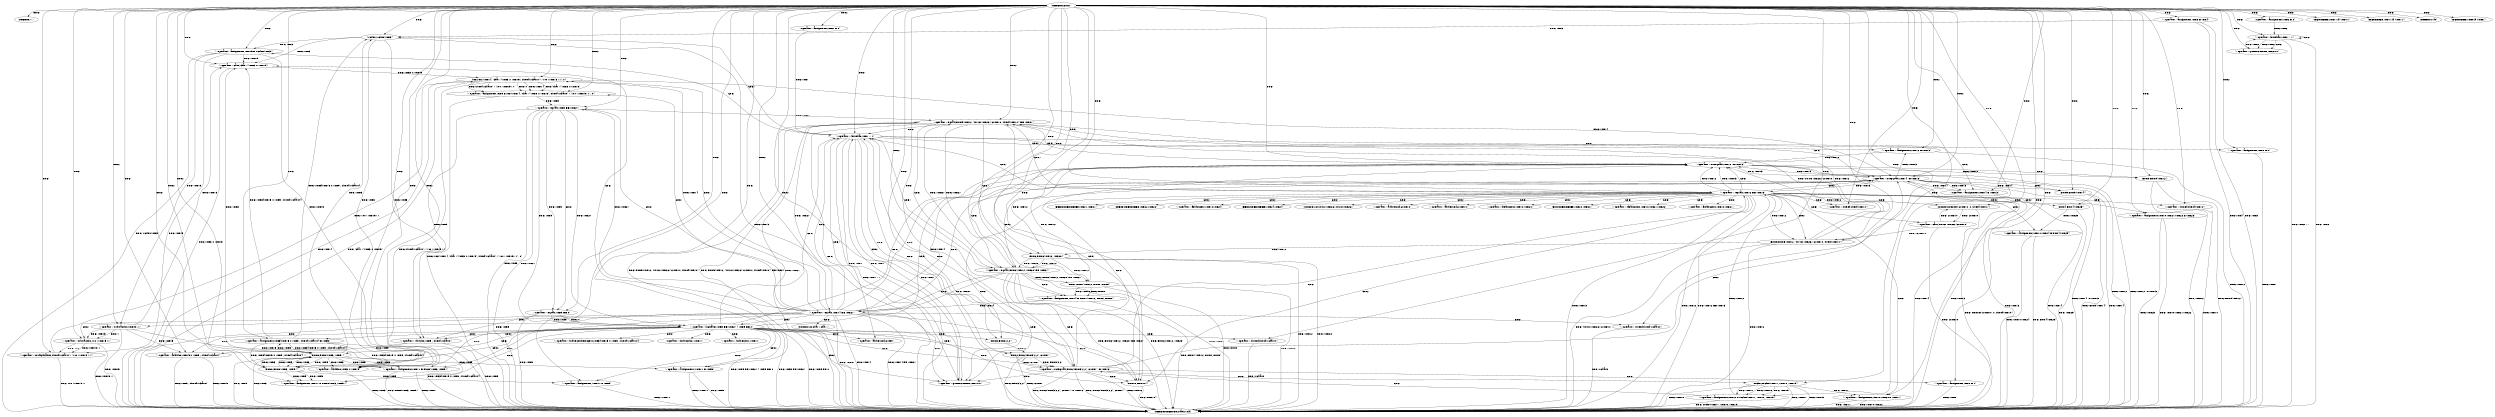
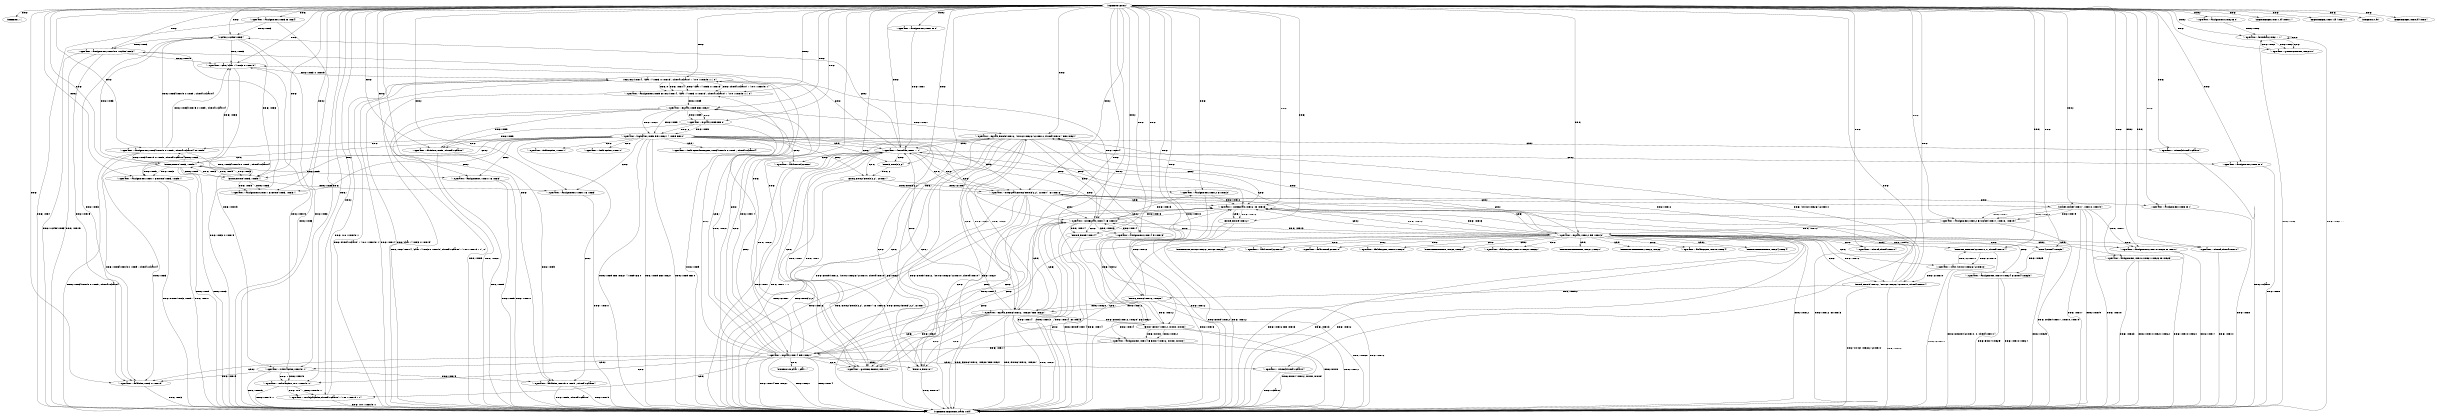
  digraph {
    n1 [label="(METHOD,FUN1)"]
    n2 [label="(LITERAL,\"\",)"]
    n3 [label="(<operator>.assignment,VAR3 = VAR4)"]
    n4 [label="(<operator>.assignment,VAR1 = 0)"]
    n5 [label="(<operator>.lessThan,VAR1 < 1)"]
    n6 [label="(<operator>.postIncrement,VAR1++)"]
    n7 [label="(<operator>.assignment,VAR8 = 0)"]
    n8 [label="(<operator>.assignment,VAR12 = VAR13)"]
    n9 [label="(<operator>.assignment,VAR14 = VAR13)"]
    n10 [label="(<operator>.assignment,VAR15 = wcslen(VAR3))"]
    n11 [label="(wcslen,wcslen(VAR3))"]
    n12 [label="(<operator>.notEquals,FUN2(FUN3(2,2), &VAR7) != VAR16)"]
    n13 [label="(FUN3,FUN3(2,2))"]
    n14 [label="(<operator>.assignment,VAR8 = 1)"]
    n15 [label="(<operator>.assignment,VAR12 = socket(VAR17, VAR18, VAR19))"]
    n16 [label="(socket,socket(VAR17, VAR18, VAR19))"]
    n17 [label="(<operator>.equals,VAR12 == VAR13)"]
    n18 [label="(memset,memset(&VAR10, 0, sizeof(VAR10)))"]
    n19 [label="(<operator>.sizeOf,sizeof(VAR10))"]
    n20 [label="(<operator>.assignment,VAR10.VAR20 = VAR17)"]
    n21 [label="(<operator>.assignment,VAR10.VAR21.VAR22 = VAR23)"]
    n22 [label="(FUN4,FUN4(VAR25))"]
    n23 [label="(<operator>.equals,FUN5(VAR12, (struct VAR26*)&VAR10, sizeof(VAR10)) == VAR27)"]
    n24 [label="(FUN5,FUN5(VAR12, (struct VAR26*)&VAR10, sizeof(VAR10)))"]
    n25 [label="(<operator>.sizeOf,sizeof(VAR10))"]
    n26 [label="(<operator>.equals,FUN6(VAR12, VAR28) == VAR27)"]
    n27 [label="(FUN6,FUN6(VAR12, VAR28))"]
    n28 [label="(<operator>.assignment,VAR14 = FUN7(VAR12, NULL, NULL))"]
    n29 [label="(FUN7,FUN7(VAR12, NULL, NULL))"]
    n30 [label="(<operator>.equals,VAR14 == VAR27)"]
    n31 [label="(<operator>.assignment,VAR9 = recv(VAR14, (char *)(VAR3 + VAR15), sizeof(wchar_t) * (100 - VAR15 - 1), 0))"]
    n32 [label="(recv,recv(VAR14, (char *)(VAR3 + VAR15), sizeof(wchar_t) * (100 - VAR15 - 1), 0))"]
    n33 [label="(<operator>.cast,(char *)(VAR3 + VAR15))"]
    n34 [label="(<operator>.addition,VAR3 + VAR15)"]
    n35 [label="(<operator>.multiplication,sizeof(wchar_t) * (100 - VAR15 - 1))"]
    n36 [label="(<operator>.sizeOf,sizeof(wchar_t))"]
    n37 [label="(<operator>.subtraction,100 - VAR15 - 1)"]
    n38 [label="(<operator>.subtraction,VAR15 - 1)"]
    n39 [label="(<operator>.equals,VAR9 == VAR27)"]
    n40 [label="(<operator>.equals,VAR9 == 0)"]
    n41 [label="(<operator>.assignment,VAR3[VAR15 + VAR9 / sizeof(wchar_t)] = VAR5)"]
    n42 [label="(<operator>.addition,VAR15 + VAR9 / sizeof(wchar_t))"]
    n43 [label="(<operator>.division,VAR9 / sizeof(wchar_t))"]
    n44 [label="(<operator>.sizeOf,sizeof(wchar_t))"]
    n45 [label="(<operator>.assignment,VAR11 = FUN8(VAR3, VAR5''))"]
    n46 [label="(FUN8,FUN8(VAR3, VAR5''))"]
    n47 [label="(IDENTIFIER,VAR11,if (VAR11))"]
    n48 [label="(<operator>.assignment,*VAR11 = VAR5)"]
    n49 [label="(<operator>.assignment,VAR11 = FUN8(VAR3, VAR5''))"]
    n50 [label="(FUN8,FUN8(VAR3, VAR5''))"]
    n51 [label="(IDENTIFIER,VAR11,if (VAR11))"]
    n52 [label="(<operator>.assignment,*VAR11 = VAR5)"]
    n53 [label="(LITERAL,0,do)"]
    n54 [label="(<operator>.notEquals,VAR12 != VAR13)"]
    n55 [label="(FUN9,FUN9(VAR12))"]
    n56 [label="(<operator>.notEquals,VAR14 != VAR13)"]
    n57 [label="(FUN9,FUN9(VAR14))"]
    n58 [label="(IDENTIFIER,VAR8,if (VAR8))"]
    n59 [label="(FUN10,FUN10())"]
    n60 [label="(<operator>.assignment,VAR2 = 0)"]
    n61 [label="(<operator>.lessThan,VAR2 < 1)"]
    n62 [label="(<operator>.postIncrement,VAR2++)"]
    n63 [label="(METHOD_RETURN,static void)"]
    n64 [label="(FUN2,FUN2(FUN3(2,2), &VAR7))"]
    n65 [label="(<operator>.addressOf,&VAR7)"]
    n66 [label="(<operator>.assignment,VAR10.VAR24 = FUN4(VAR25))"]
    n67 [label="(<operator>.cast,(struct VAR26*)&VAR10)"]
    n68 [label="(<operator>.addressOf,&VAR10)"]
    n69 [label="(<operator>.fieldAccess,VAR10.VAR20)"]
    n70 [label="(FUN_IDENTIFIER,VAR20,VAR20)"]
    n71 [label="(<operator>.fieldAccess,VAR10.VAR21.VAR22)"]
-   n72 [label="(<operator>.fieldAccess,VAR10.VAR21)"]
    n73 [label="(FIELD_IDENTIFIER,VAR21,VAR21)"]
    n74 [label="(FIELD_IDENTIFIER,VAR22,VAR22)"]
    n75 [label="(<operator>.fieldAccess,VAR10.VAR24)"]
    n76 [label="(FIELD_IDENTIFIER,VAR24,VAR24)"]
    n77 [label="(UNKNOWN,struct VAR26*,struct VAR26*)"]
    n78 [label="(<operator>.addressOf,&VAR10)"]
    n79 [label="(<operator>.logicalOr,VAR9 == VAR27 || VAR9 == 0)"]
    n80 [label="(UNKNOWN,char *,char *)"]
    n81 [label="(<operator>.indirectIndexAccess,VAR3[VAR15 + VAR9 / sizeof(wchar_t)])"]
    n82 [label="(<operator>.indirection,*VAR11)"]
    n83 [label="(<operator>.indirection,*VAR11)"]
    n1 -> n2 [label="DDG: "]
    n1 -> n3 [label="DDG: "]
    n1 -> n4 [label="DDG: "]
    n1 -> n5 [label="DDG: "]
    n1 -> n6 [label="DDG: "]
    n1 -> n7 [label="DDG: "]
    n1 -> n8 [label="DDG: "]
    n1 -> n9 [label="DDG: "]
    n1 -> n10 [label="DDG: "]
    n1 -> n11 [label="DDG: "]
    n1 -> n12 [label="DDG: "]
    n1 -> n13 [label="DDG: "]
    n1 -> n14 [label="DDG: "]
    n1 -> n15 [label="DDG: "]
    n1 -> n16 [label="DDG: "]
    n1 -> n17 [label="DDG: "]
    n1 -> n18 [label="DDG: "]
    n1 -> n19 [label="DDG: "]
    n1 -> n20 [label="DDG: "]
    n1 -> n21 [label="DDG: "]
    n1 -> n22 [label="DDG: "]
    n1 -> n23 [label="DDG: "]
    n1 -> n24 [label="DDG: "]
    n1 -> n25 [label="DDG: "]
    n1 -> n26 [label="DDG: "]
    n1 -> n27 [label="DDG: "]
    n1 -> n28 [label="DDG: "]
    n1 -> n29 [label="DDG: "]
    n1 -> n30 [label="DDG: "]
    n1 -> n31 [label="DDG: "]
    n1 -> n32 [label="DDG: "]
    n1 -> n33 [label="DDG: "]
    n1 -> n34 [label="DDG: "]
    n1 -> n35 [label="DDG: "]
    n1 -> n36 [label="DDG: "]
    n1 -> n37 [label="DDG: "]
    n1 -> n38 [label="DDG: "]
    n1 -> n39 [label="DDG: "]
    n1 -> n40 [label="DDG: "]
    n1 -> n41 [label="DDG: "]
    n1 -> n42 [label="DDG: "]
    n1 -> n43 [label="DDG: "]
    n1 -> n44 [label="DDG: "]
    n1 -> n45 [label="DDG: "]
    n1 -> n46 [label="DDG: "]
    n1 -> n47 [label="DDG: "]
    n1 -> n48 [label="DDG: "]
    n1 -> n49 [label="DDG: "]
    n1 -> n50 [label="DDG: "]
    n1 -> n51 [label="DDG: "]
    n1 -> n52 [label="DDG: "]
    n1 -> n53 [label="DDG: "]
    n1 -> n54 [label="DDG: "]
    n1 -> n55 [label="DDG: "]
    n1 -> n56 [label="DDG: "]
    n1 -> n57 [label="DDG: "]
    n1 -> n58 [label="DDG: "]
    n1 -> n59 [label="DDG: "]
    n1 -> n60 [label="DDG: "]
    n1 -> n61 [label="DDG: "]
    n1 -> n62 [label="DDG: "]
    n3 -> n11 [label="DDG: VAR3"]
    n3 -> n63 [label="DDG: VAR4"]
    n3 -> n63 [label="DDG: VAR3"]
    n4 -> n5 [label="DDG: VAR1"]
    n5 -> n6 [label="DDG: VAR1"]
    n5 -> n7 [label="CDG: "]
    n5 -> n8 [label="CDG: "]
    n5 -> n9 [label="CDG: "]
    n5 -> n10 [label="CDG: "]
    n5 -> n11 [label="CDG: "]
    n5 -> n12 [label="CDG: "]
    n5 -> n13 [label="CDG: "]
    n5 -> n63 [label="DDG: VAR1"]
    n5 -> n63 [label="DDG: VAR1 < 1"]
    n5 -> n64 [label="CDG: "]
    n5 -> n65 [label="CDG: "]
    n6 -> n5 [label="DDG: VAR1"]
    n7 -> n63 [label="DDG: VAR8"]
    n8 -> n54 [label="DDG: VAR12"]
    n8 -> n63 [label="DDG: VAR12"]
    n9 -> n56 [label="DDG: VAR14"]
    n9 -> n63 [label="DDG: VAR14"]
    n9 -> n63 [label="DDG: VAR13"]
    n10 -> n33 [label="DDG: VAR15"]
    n10 -> n34 [label="DDG: VAR15"]
    n10 -> n38 [label="DDG: VAR15"]
    n10 -> n63 [label="DDG: wcslen(VAR3)"]
    n10 -> n63 [label="DDG: VAR15"]
    n11 -> n10 [label="DDG: VAR3"]
    n11 -> n33 [label="DDG: VAR3"]
    n11 -> n34 [label="DDG: VAR3"]
    n11 -> n46 [label="DDG: VAR3"]
-   n11 -> n63 [label="DDG: VAR13"]
+   n11 -> n63 [label="DDG: VAR3"]
    n12 -> n5 [label="CDG: "]
    n12 -> n6 [label="CDG: "]
    n12 -> n14 [label="CDG: "]
    n12 -> n16 [label="CDG: "]
    n12 -> n17 [label="CDG: "]
    n12 -> n54 [label="CDG: "]
    n12 -> n56 [label="CDG: "]
    n12 -> n59 [label="CDG: "]
    n12 -> n63 [label="DDG: VAR16"]
    n12 -> n63 [label="DDG: FUN2(FUN3(2,2), &VAR7) != VAR16"]
    n12 -> n63 [label="DDG: FUN2(FUN3(2,2), &VAR7)"]
    n13 -> n64 [label="DDG: 2"]
    n14 -> n63 [label="DDG: VAR8"]
    n15 -> n12 [label="CDG: "]
    n15 -> n17 [label="DDG: VAR12"]
    n15 -> n63 [label="DDG: socket(VAR17, VAR18, VAR19)"]
    n16 -> n15 [label="DDG: VAR17"]
    n16 -> n15 [label="DDG: VAR18"]
    n16 -> n15 [label="DDG: VAR19"]
    n16 -> n20 [label="DDG: VAR17"]
    n16 -> n63 [label="DDG: VAR17"]
    n16 -> n63 [label="DDG: VAR19"]
    n16 -> n63 [label="DDG: VAR18"]
    n17 -> n5 [label="CDG: "]
    n17 -> n6 [label="CDG: "]
    n17 -> n18 [label="CDG: "]
    n17 -> n19 [label="CDG: "]
    n17 -> n20 [label="CDG: "]
    n17 -> n21 [label="CDG: "]
    n17 -> n22 [label="CDG: "]
    n17 -> n23 [label="CDG: "]
    n17 -> n24 [label="DDG: VAR12"]
    n17 -> n24 [label="CDG: "]
    n17 -> n25 [label="CDG: "]
    n17 -> n54 [label="DDG: VAR12"]
    n17 -> n54 [label="DDG: VAR13"]
    n17 -> n54 [label="CDG: "]
    n17 -> n56 [label="CDG: "]
    n17 -> n59 [label="CDG: "]
    n17 -> n63 [label="DDG: VAR12 == VAR13"]
    n17 -> n63 [label="DDG: VAR13"]
    n17 -> n63 [label="DDG: VAR12"]
    n17 -> n66 [label="CDG: "]
    n17 -> n67 [label="CDG: "]
    n17 -> n68 [label="CDG: "]
    n17 -> n69 [label="CDG: "]
    n17 -> n70 [label="CDG: "]
    n17 -> n71 [label="CDG: "]
-   n17 -> n72 [label="CDG: "]
    n17 -> n73 [label="CDG: "]
    n17 -> n74 [label="CDG: "]
    n17 -> n75 [label="CDG: "]
    n17 -> n76 [label="CDG: "]
    n17 -> n77 [label="CDG: "]
    n17 -> n78 [label="CDG: "]
    n18 -> n63 [label="DDG: memset(&VAR10, 0, sizeof(VAR10))"]
    n18 -> n67 [label="DDG: &VAR10"]
    n20 -> n63 [label="DDG: VAR17"]
    n20 -> n63 [label="DDG: VAR10.VAR20"]
    n21 -> n63 [label="DDG: VAR23"]
    n21 -> n63 [label="DDG: VAR10.VAR21.VAR22"]
    n22 -> n63 [label="DDG: VAR25"]
    n22 -> n66 [label="DDG: VAR25"]
    n23 -> n5 [label="CDG: "]
    n23 -> n6 [label="CDG: "]
    n23 -> n26 [label="DDG: VAR27"]
    n23 -> n26 [label="CDG: "]
    n23 -> n27 [label="CDG: "]
    n23 -> n54 [label="CDG: "]
    n23 -> n56 [label="CDG: "]
    n23 -> n59 [label="CDG: "]
    n23 -> n63 [label="DDG: FUN5(VAR12, (struct VAR26*)&VAR10, sizeof(VAR10)) == VAR27"]
    n23 -> n63 [label="DDG: FUN5(VAR12, (struct VAR26*)&VAR10, sizeof(VAR10))"]
    n23 -> n63 [label="DDG: VAR27"]
    n24 -> n23 [label="DDG: VAR12"]
    n24 -> n23 [label="DDG: (struct VAR26*)&VAR10"]
    n24 -> n27 [label="DDG: VAR12"]
    n24 -> n54 [label="DDG: VAR12"]
    n24 -> n63 [label="DDG: (struct VAR26*)&VAR10"]
    n24 -> n63 [label="DDG: VAR12"]
    n25 -> n63 [label="DDG: VAR10"]
    n26 -> n5 [label="CDG: "]
    n26 -> n6 [label="CDG: "]
    n26 -> n23 [label="DDG: VAR27"]
    n26 -> n28 [label="CDG: "]
    n26 -> n29 [label="DDG: FUN6(VAR12, VAR28) == VAR27"]
    n26 -> n30 [label="DDG: VAR27"]
    n26 -> n30 [label="CDG: "]
    n26 -> n54 [label="CDG: "]
-   n56 -> n26 [label="CDG: "]
+   n26 -> n56 [label="CDG: "]
    n26 -> n59 [label="CDG: "]
    n26 -> n63 [label="DDG: FUN6(VAR12, VAR28) == VAR27"]
    n26 -> n63 [label="DDG: FUN6(VAR12, VAR28)"]
    n26 -> n63 [label="DDG: VAR27"]
    n27 -> n26 [label="DDG: VAR12"]
    n27 -> n26 [label="DDG: VAR28"]
    n27 -> n29 [label="DDG: VAR12"]
    n27 -> n54 [label="DDG: VAR12"]
    n27 -> n63 [label="DDG: VAR12"]
    n27 -> n63 [label="DDG: VAR28"]
    n28 -> n30 [label="DDG: VAR14"]
    n28 -> n63 [label="DDG: FUN7(VAR12, NULL, NULL)"]
    n29 -> n28 [label="DDG: VAR12"]
    n29 -> n28 [label="DDG: NULL"]
    n29 -> n54 [label="DDG: VAR12"]
    n29 -> n63 [label="DDG: NULL"]
    n29 -> n63 [label="DDG: VAR12"]
    n30 -> n5 [label="CDG: "]
    n30 -> n6 [label="CDG: "]
    n30 -> n23 [label="DDG: VAR27"]
    n30 -> n31 [label="CDG: "]
    n30 -> n32 [label="DDG: VAR14"]
    n30 -> n32 [label="CDG: "]
    n30 -> n33 [label="CDG: "]
    n30 -> n34 [label="CDG: "]
    n30 -> n35 [label="CDG: "]
    n30 -> n36 [label="CDG: "]
    n30 -> n37 [label="CDG: "]
    n30 -> n38 [label="CDG: "]
    n30 -> n39 [label="DDG: VAR27"]
    n30 -> n39 [label="CDG: "]
    n30 -> n54 [label="CDG: "]
    n30 -> n56 [label="DDG: VAR14"]
    n30 -> n56 [label="CDG: "]
    n30 -> n59 [label="CDG: "]
    n30 -> n63 [label="DDG: VAR14 == VAR27"]
    n30 -> n63 [label="DDG: VAR27"]
    n30 -> n63 [label="DDG: VAR14"]
-   n30 -> n79 [label="CDG: "]
    n30 -> n80 [label="CDG: "]
    n31 -> n39 [label="DDG: VAR9"]
    n31 -> n63 [label="DDG: recv(VAR14, (char *)(VAR3 + VAR15), sizeof(wchar_t) * (100 - VAR15 - 1), 0)"]
    n32 -> n31 [label="DDG: VAR14"]
    n32 -> n31 [label="DDG: (char *)(VAR3 + VAR15)"]
    n32 -> n31 [label="DDG: sizeof(wchar_t) * (100 - VAR15 - 1)"]
    n32 -> n31 [label="DDG: 0"]
    n32 -> n56 [label="DDG: VAR14"]
    n32 -> n63 [label="DDG: sizeof(wchar_t) * (100 - VAR15 - 1)"]
    n32 -> n63 [label="DDG: VAR14"]
    n32 -> n63 [label="DDG: (char *)(VAR3 + VAR15)"]
    n33 -> n32 [label="DDG: VAR3 + VAR15"]
    n33 -> n63 [label="DDG: VAR3 + VAR15"]
    n34 -> n63 [label="DDG: VAR3"]
    n35 -> n32 [label="DDG: 100 - VAR15 - 1"]
    n35 -> n63 [label="DDG: 100 - VAR15 - 1"]
    n36 -> n63 [label="DDG: wchar_t"]
    n37 -> n35 [label="DDG: 100"]
    n37 -> n35 [label="DDG: VAR15 - 1"]
    n37 -> n63 [label="DDG: VAR15 - 1"]
    n38 -> n33 [label="DDG: VAR15"]
    n38 -> n34 [label="DDG: VAR15"]
    n38 -> n37 [label="DDG: VAR15"]
    n38 -> n37 [label="DDG: 1"]
    n38 -> n42 [label="DDG: VAR15"]
    n38 -> n63 [label="DDG: VAR15"]
    n39 -> n23 [label="DDG: VAR27"]
    n39 -> n40 [label="DDG: VAR9"]
    n39 -> n40 [label="CDG: "]
    n39 -> n43 [label="DDG: VAR9"]
    n39 -> n63 [label="DDG: VAR27"]
    n39 -> n63 [label="DDG: VAR9"]
    n39 -> n79 [label="DDG: VAR9"]
    n39 -> n79 [label="DDG: VAR27"]
    n40 -> n43 [label="DDG: VAR9"]
    n40 -> n63 [label="DDG: VAR9"]
    n40 -> n79 [label="DDG: VAR9"]
    n40 -> n79 [label="DDG: 0"]
    n41 -> n11 [label="DDG: VAR3[VAR15 + VAR9 / sizeof(wchar_t)]"]
    n41 -> n33 [label="DDG: VAR3[VAR15 + VAR9 / sizeof(wchar_t)]"]
    n41 -> n34 [label="DDG: VAR3[VAR15 + VAR9 / sizeof(wchar_t)]"]
    n41 -> n46 [label="DDG: VAR3[VAR15 + VAR9 / sizeof(wchar_t)]"]
    n41 -> n50 [label="DDG: VAR3[VAR15 + VAR9 / sizeof(wchar_t)]"]
    n41 -> n63 [label="DDG: VAR3[VAR15 + VAR9 / sizeof(wchar_t)]"]
    n42 -> n63 [label="DDG: VAR9 / sizeof(wchar_t)"]
    n42 -> n63 [label="DDG: VAR15"]
    n43 -> n42 [label="DDG: VAR9"]
    n43 -> n63 [label="DDG: VAR9"]
    n44 -> n63 [label="DDG: wchar_t"]
    n46 -> n45 [label="DDG: VAR3"]
    n46 -> n45 [label="DDG: VAR5"]
    n46 -> n48 [label="DDG: VAR5"]
    n46 -> n50 [label="DDG: VAR3"]
    n46 -> n50 [label="DDG: VAR5"]
    n48 -> n63 [label="DDG: *VAR11"]
    n49 -> n63 [label="DDG: FUN8(VAR3, VAR5'')"]
    n49 -> n63 [label="DDG: VAR11"]
    n50 -> n11 [label="DDG: VAR3"]
    n50 -> n33 [label="DDG: VAR3"]
    n50 -> n34 [label="DDG: VAR3"]
    n50 -> n41 [label="DDG: VAR5"]
    n50 -> n46 [label="DDG: VAR3"]
    n50 -> n46 [label="DDG: VAR5"]
    n50 -> n49 [label="DDG: VAR3"]
    n50 -> n49 [label="DDG: VAR5"]
    n50 -> n52 [label="DDG: VAR5"]
    n50 -> n63 [label="DDG: VAR5"]
    n50 -> n63 [label="DDG: VAR3"]
    n52 -> n63 [label="DDG: *VAR11"]
    n52 -> n63 [label="DDG: VAR5"]
    n54 -> n55 [label="DDG: VAR12"]
    n54 -> n55 [label="CDG: "]
    n54 -> n56 [label="DDG: VAR13"]
    n54 -> n63 [label="DDG: VAR12"]
    n54 -> n63 [label="DDG: VAR12 != VAR13"]
    n55 -> n63 [label="DDG: FUN9(VAR12)"]
    n55 -> n63 [label="DDG: VAR12"]
    n56 -> n8 [label="DDG: VAR13"]
    n56 -> n9 [label="DDG: VAR13"]
    n56 -> n17 [label="DDG: VAR13"]
    n56 -> n54 [label="DDG: VAR13"]
    n56 -> n57 [label="DDG: VAR14"]
    n56 -> n57 [label="CDG: "]
    n56 -> n63 [label="DDG: VAR14"]
    n56 -> n63 [label="DDG: VAR13"]
    n56 -> n63 [label="DDG: VAR14 != VAR13"]
    n57 -> n63 [label="DDG: FUN9(VAR14)"]
    n57 -> n63 [label="DDG: VAR14"]
    n59 -> n63 [label="DDG: FUN10()"]
    n60 -> n61 [label="DDG: VAR2"]
    n61 -> n61 [label="CDG: "]
    n61 -> n62 [label="DDG: VAR2"]
    n61 -> n62 [label="CDG: "]
    n61 -> n63 [label="DDG: VAR2"]
    n61 -> n63 [label="DDG: VAR2 < 1"]
    n62 -> n61 [label="DDG: VAR2"]
    n64 -> n12 [label="DDG: FUN3(2,2)"]
    n64 -> n12 [label="DDG: &VAR7"]
    n64 -> n63 [label="DDG: &VAR7"]
    n64 -> n63 [label="DDG: FUN3(2,2)"]
    n66 -> n63 [label="DDG: VAR10.VAR24"]
    n66 -> n63 [label="DDG: FUN4(VAR25)"]
    n67 -> n18 [label="DDG: &VAR10"]
    n67 -> n24 [label="DDG: &VAR10"]
    n67 -> n63 [label="DDG: &VAR10"]
    n79 -> n5 [label="CDG: "]
    n79 -> n6 [label="CDG: "]
    n79 -> n12 [label="CDG: "]
    n79 -> n13 [label="CDG: "]
    n79 -> n41 [label="CDG: "]
    n79 -> n42 [label="CDG: "]
    n79 -> n43 [label="CDG: "]
    n79 -> n44 [label="CDG: "]
    n79 -> n45 [label="CDG: "]
    n79 -> n46 [label="CDG: "]
    n79 -> n48 [label="CDG: "]
    n79 -> n49 [label="CDG: "]
    n79 -> n50 [label="CDG: "]
    n79 -> n52 [label="CDG: "]
    n79 -> n54 [label="CDG: "]
    n79 -> n56 [label="CDG: "]
    n79 -> n59 [label="CDG: "]
    n79 -> n63 [label="DDG: VAR9 == VAR27 || VAR9 == 0"]
    n79 -> n63 [label="DDG: VAR9 == VAR27"]
    n79 -> n63 [label="DDG: VAR9 == 0"]
    n79 -> n64 [label="CDG: "]
    n79 -> n65 [label="CDG: "]
    n79 -> n81 [label="CDG: "]
    n79 -> n82 [label="CDG: "]
    n79 -> n83 [label="CDG: "]
  }
